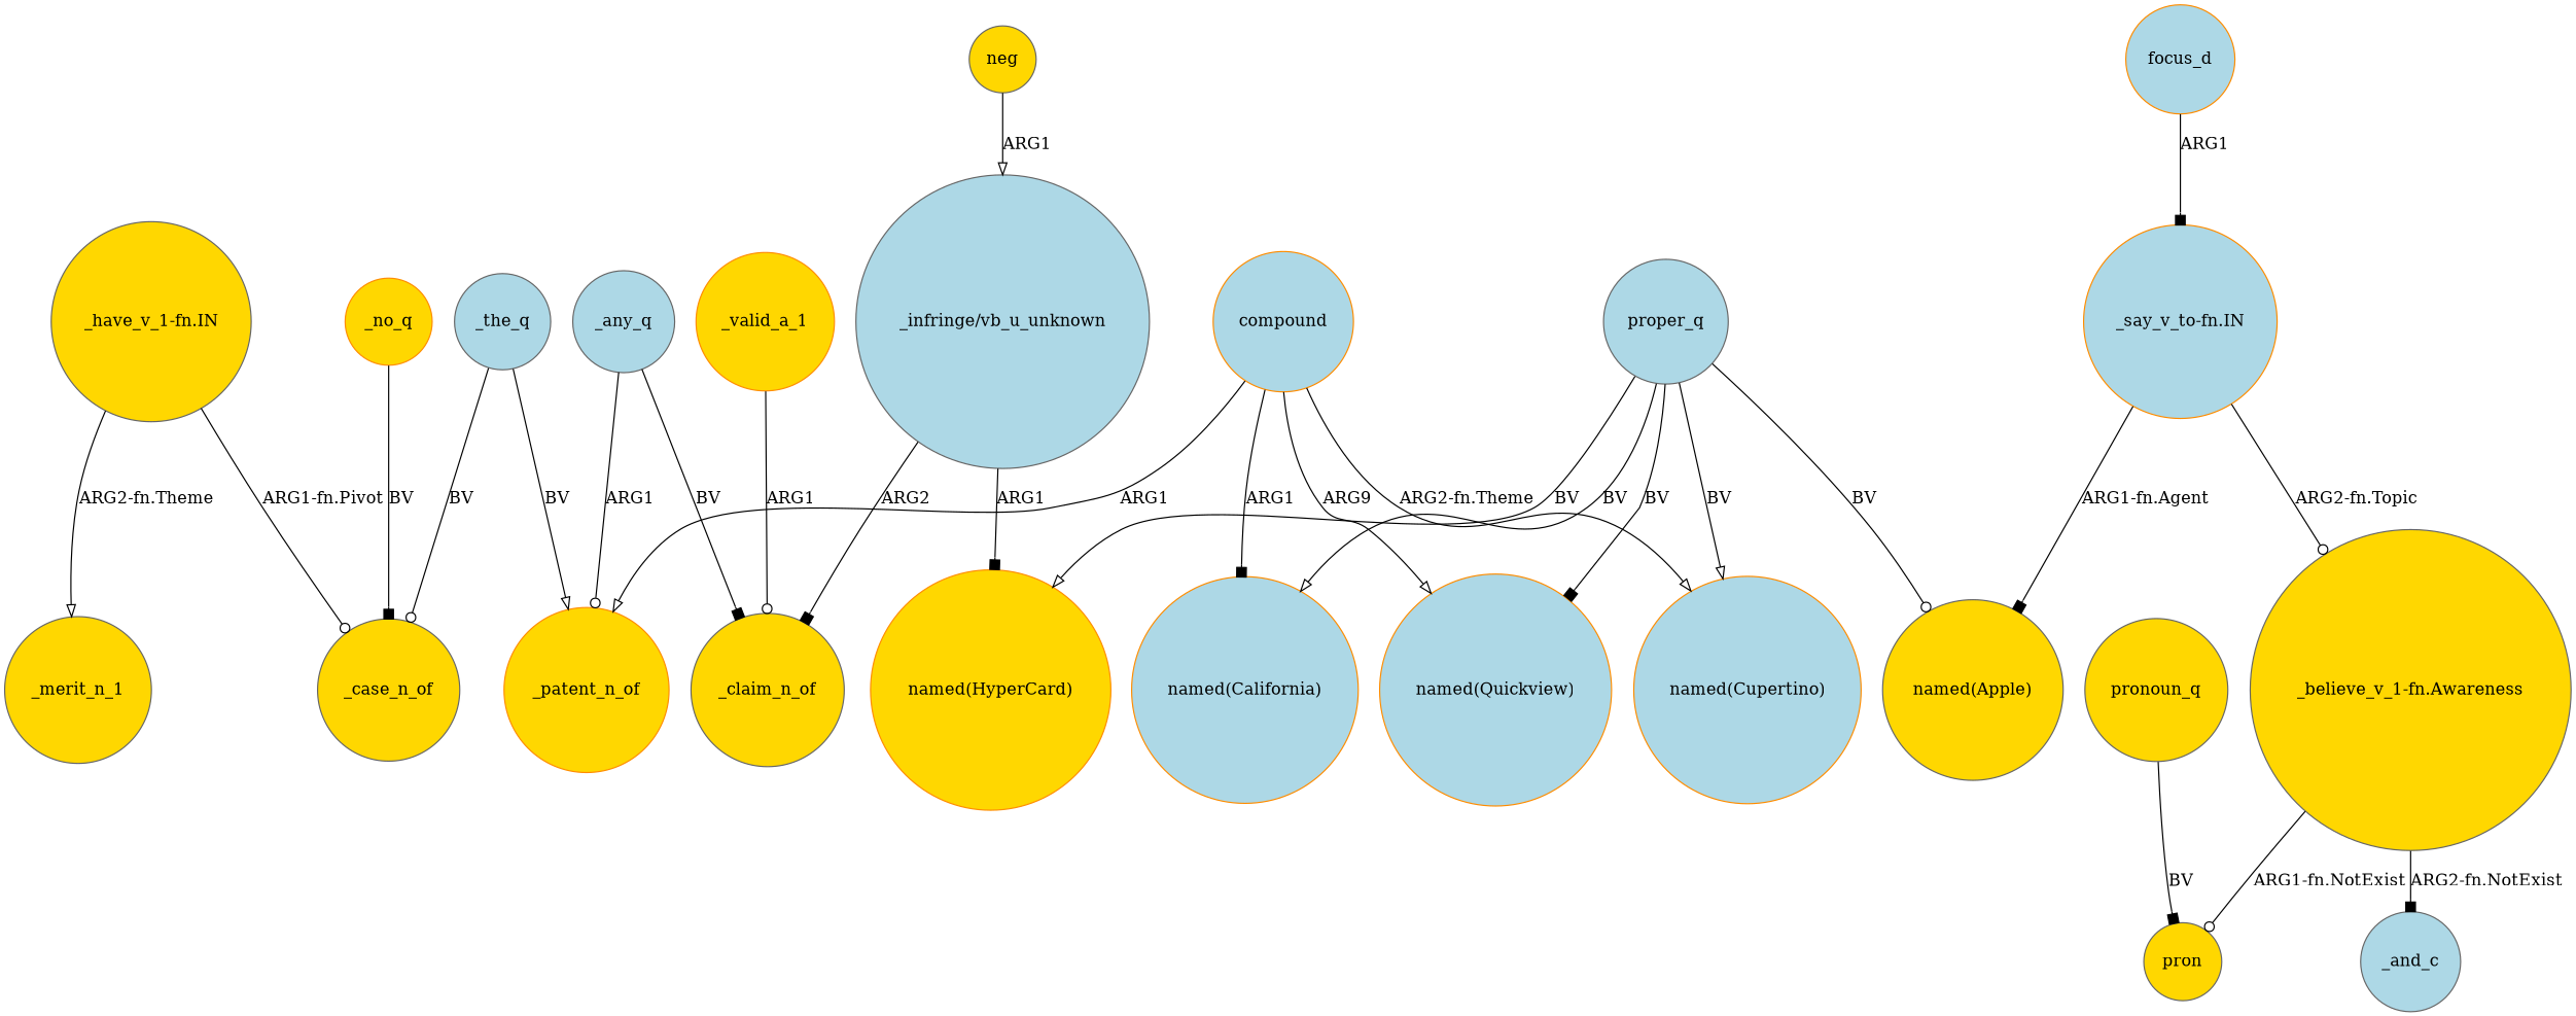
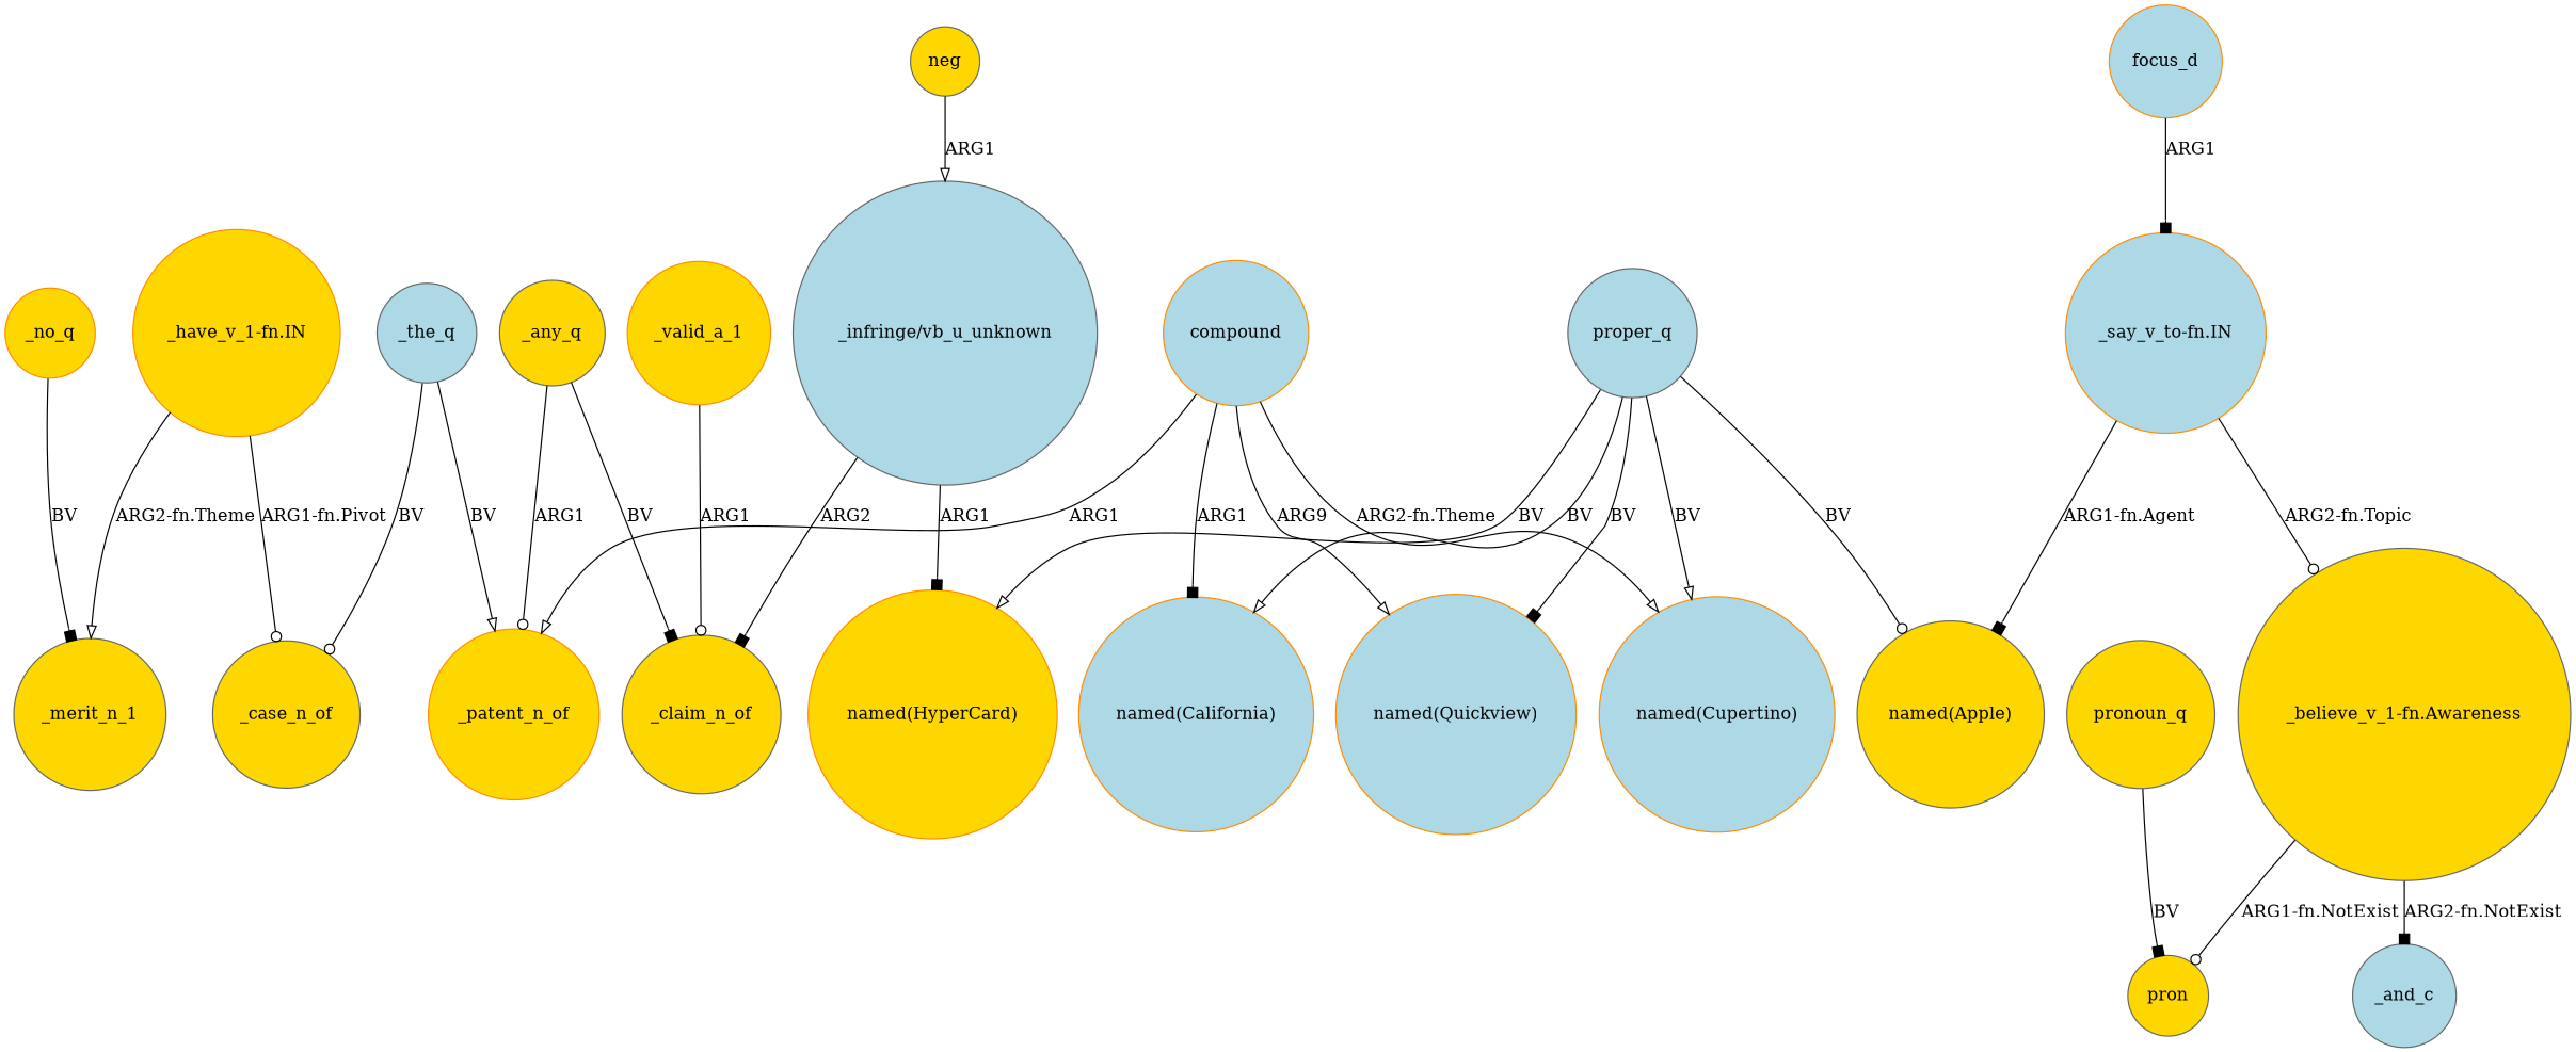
  digraph {
    node [color=gray40 fillcolor=gold shape=circle style=filled]
    edge [arrowhead=box]
-   "_have_v_1-fn.IN"
+   "_have_v_1-fn.IN" [color=darkorange]
    _merit_n_1
    _case_n_of
    "_infringe/vb_u_unknown" [fillcolor=lightblue]
    neg
    _claim_n_of
    "named(HyperCard)" [color=darkorange]
    proper_q [fillcolor=lightblue]
    "named(Apple)"
    "named(California)" [color=darkorange fillcolor=lightblue]
    "named(Cupertino)" [color=darkorange fillcolor=lightblue]
    "named(Quickview)" [color=darkorange fillcolor=lightblue]
    "_say_v_to-fn.IN" [color=darkorange fillcolor=lightblue]
    "_believe_v_1-fn.Awareness"
    pron
    _and_c [fillcolor=lightblue]
    _the_q [fillcolor=lightblue]
    _patent_n_of [color=darkorange]
    focus_d [color=darkorange fillcolor=lightblue]
    compound [color=darkorange fillcolor=lightblue]
    pronoun_q
    _valid_a_1 [color=darkorange]
-   _any_q [fillcolor=lightblue]
+   _any_q
    _no_q [color=darkorange]
    "_have_v_1-fn.IN" -> _merit_n_1 [arrowhead=onormal label="ARG2-fn.Theme"]
    "_have_v_1-fn.IN" -> _case_n_of [arrowhead=odot label="ARG1-fn.Pivot"]
    "_infringe/vb_u_unknown" -> _claim_n_of [label=ARG2]
    "_infringe/vb_u_unknown" -> "named(HyperCard)" [label=ARG1]
    neg -> "_infringe/vb_u_unknown" [arrowhead=onormal label=ARG1]
    proper_q -> "named(HyperCard)" [arrowhead=onormal label=BV]
    proper_q -> "named(Apple)" [arrowhead=odot label=BV]
    proper_q -> "named(California)" [arrowhead=onormal label=BV]
    proper_q -> "named(Cupertino)" [arrowhead=onormal label=BV]
    proper_q -> "named(Quickview)" [label=BV]
    "_say_v_to-fn.IN" -> "named(Apple)" [label="ARG1-fn.Agent"]
    "_say_v_to-fn.IN" -> "_believe_v_1-fn.Awareness" [arrowhead=odot label="ARG2-fn.Topic"]
    "_believe_v_1-fn.Awareness" -> pron [arrowhead=odot label="ARG1-fn.NotExist"]
    "_believe_v_1-fn.Awareness" -> _and_c [label="ARG2-fn.NotExist"]
    _the_q -> _case_n_of [arrowhead=odot label=BV]
    _the_q -> _patent_n_of [arrowhead=onormal label=BV]
    focus_d -> "_say_v_to-fn.IN" [label=ARG1]
    compound -> "named(California)" [label=ARG1]
    compound -> "named(Cupertino)" [arrowhead=onormal label="ARG2-fn.Theme"]
    compound -> "named(Quickview)" [arrowhead=onormal label=ARG9]
    compound -> _patent_n_of [arrowhead=onormal label=ARG1]
    pronoun_q -> pron [label=BV]
    _valid_a_1 -> _claim_n_of [arrowhead=odot label=ARG1]
    _any_q -> _claim_n_of [label=BV]
    _any_q -> _patent_n_of [arrowhead=odot label=ARG1]
-   _no_q -> _case_n_of [label=BV]
+   _no_q -> _merit_n_1 [label=BV]
  }
